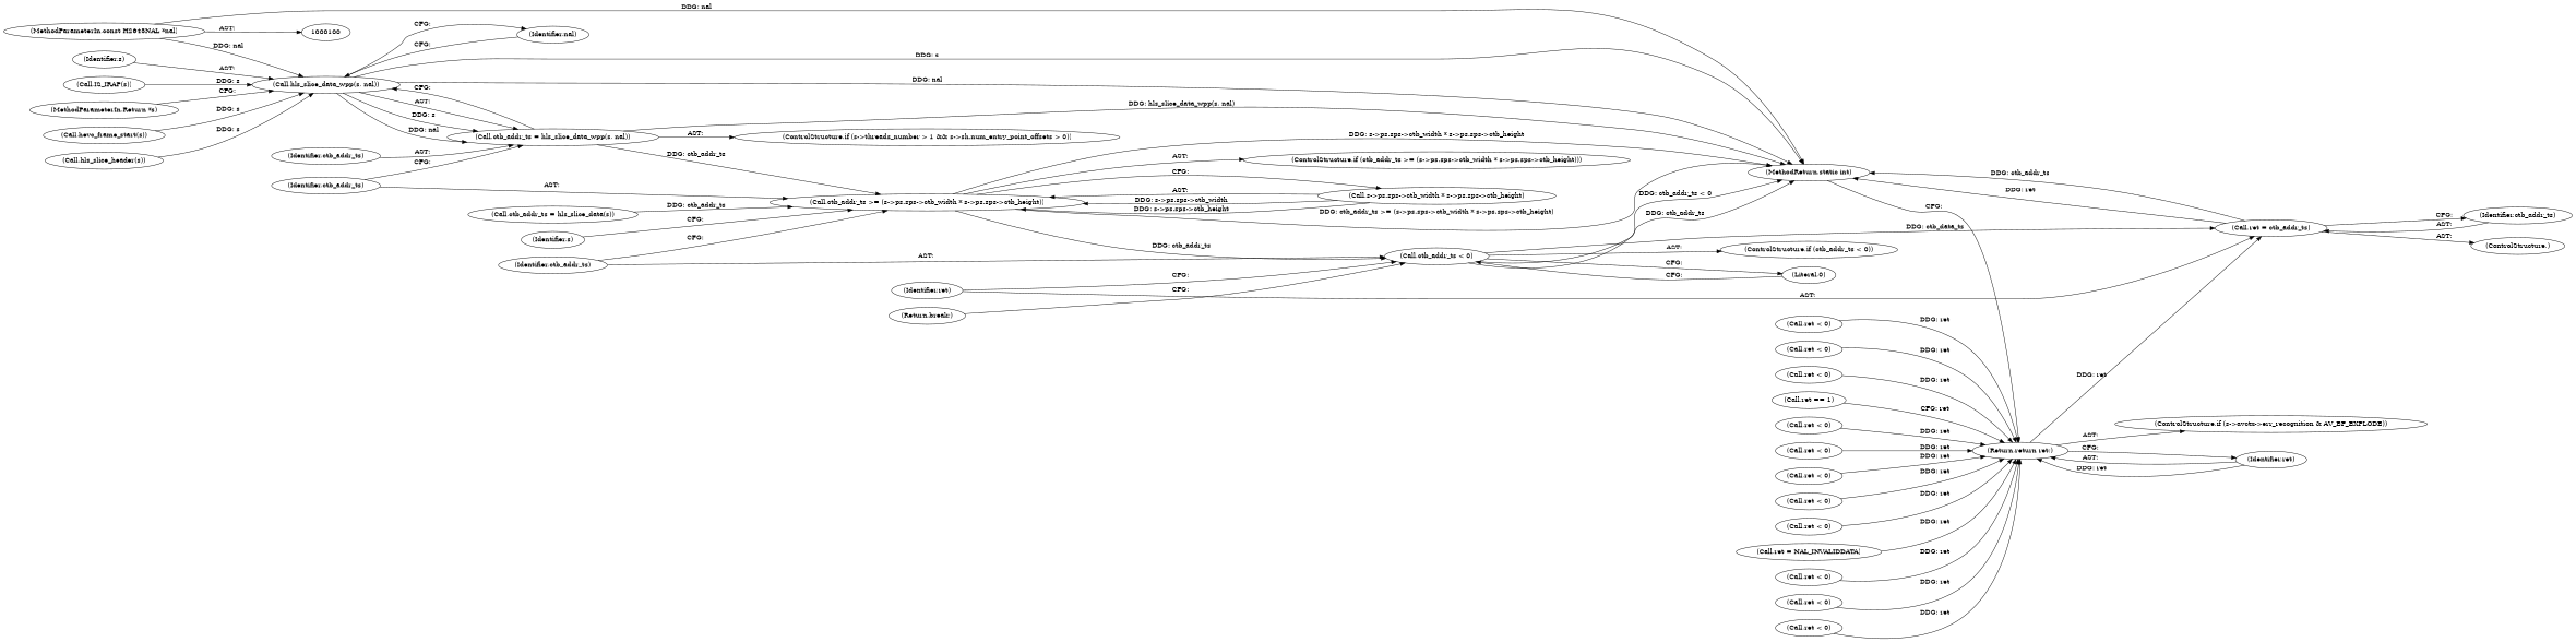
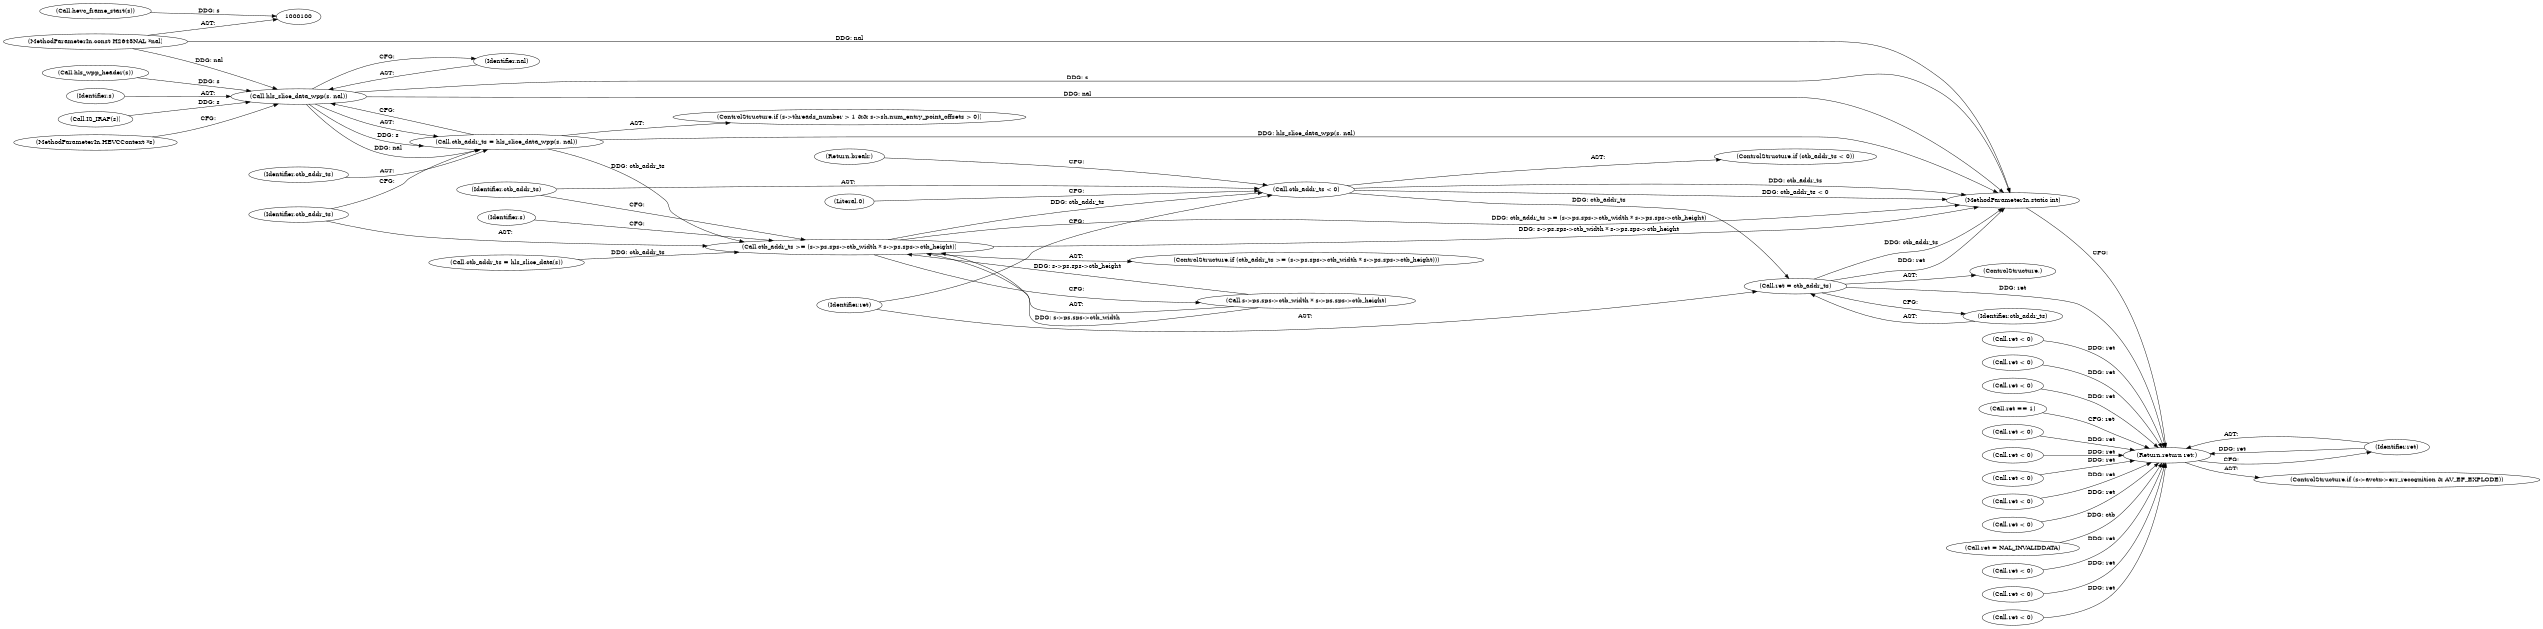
  digraph {
    rankdir=LR
    n1 [label="(MethodParameterIn,const H2645NAL *nal)"]
    n2 [label="(Call,hls_slice_data_wpp(s, nal))"]
-   n3 [label="(MethodReturn,static int)"]
+   n3 [label="(MethodParameterIn,static int)"]
    1000100
    n5 [label="(Call,ctb_addr_ts = hls_slice_data_wpp(s, nal))"]
    n6 [label="(Identifier,nal)"]
    n7 [label="(Return,return ret;)"]
    n8 [label="(Call,ctb_addr_ts >= (s->ps.sps->ctb_width * s->ps.sps->ctb_height))"]
    n9 [label="(ControlStructure,if (s->threads_number > 1 && s->sh.num_entry_point_offsets > 0))"]
    n10 [label="(Call,ctb_addr_ts < 0)"]
    n11 [label="(ControlStructure,if (ctb_addr_ts >= (s->ps.sps->ctb_width * s->ps.sps->ctb_height)))"]
    n12 [label="(Call,s->ps.sps->ctb_width * s->ps.sps->ctb_height)"]
    n13 [label="(Call,ret = ctb_addr_ts)"]
    n14 [label="(ControlStructure,if (ctb_addr_ts < 0))"]
    n15 [label="(Literal,0)"]
    n16 [label="(Identifier,ctb_addr_ts)"]
    n17 [label="(ControlStructure,)"]
    n18 [label="(Identifier,ret)"]
    n19 [label="(ControlStructure,if (s->avctx->err_recognition & AV_EF_EXPLODE))"]
    n20 [label="(Call,ret < 0)"]
    n21 [label="(Call,ctb_addr_ts = hls_slice_data(s))"]
    n22 [label="(Call,ret < 0)"]
    n23 [label="(Identifier,s)"]
    n24 [label="(Call,ret < 0)"]
    n25 [label="(Call,ret == 1)"]
    n26 [label="(Identifier,s)"]
    n27 [label="(Identifier,ret)"]
    n28 [label="(Call,ret < 0)"]
    n29 [label="(Call,ret < 0)"]
    n30 [label="(Call,ret < 0)"]
    n31 [label="(Identifier,ctb_addr_ts)"]
    n32 [label="(Call,IS_IRAP(s))"]
-   n33 [label="(MethodParameterIn,Return *s)"]
+   n33 [label="(MethodParameterIn,HEVCContext *s)"]
    n34 [label="(Call,hevc_frame_start(s))"]
    n35 [label="(Identifier,ctb_addr_ts)"]
    n36 [label="(Call,ret < 0)"]
    n37 [label="(Call,ret < 0)"]
    n38 [label="(Call,ret = NAL_INVALIDDATA)"]
    n39 [label="(Call,ret < 0)"]
    n40 [label="(Call,ret < 0)"]
    n41 [label="(Return,break;)"]
    n42 [label="(Identifier,ctb_addr_ts)"]
    n43 [label="(Call,ret < 0)"]
-   n44 [label="(Call,hls_slice_header(s))"]
+   n44 [label="(Call,hls_wpp_header(s))"]
    n1 -> n2 [label="DDG: nal"]
    n1 -> n3 [label="DDG: nal"]
    n1 -> 1000100 [label="AST: "]
    n2 -> n3 [label="DDG: s"]
    n2 -> n3 [label="DDG: nal"]
    n2 -> n5 [label="AST: "]
    n2 -> n5 [label="DDG: s"]
    n2 -> n5 [label="DDG: nal"]
    n2 -> n6 [label="CFG: "]
    n3 -> n7 [label="CFG: "]
    n5 -> n2 [label="CFG: "]
    n5 -> n3 [label="DDG: hls_slice_data_wpp(s, nal)"]
    n5 -> n8 [label="DDG: ctb_addr_ts"]
    n5 -> n9 [label="AST: "]
-   n6 -> n2 [label="CFG: "]
+   n6 -> n2 [label="AST: "]
    n7 -> n18 [label="CFG: "]
    n7 -> n19 [label="AST: "]
    n8 -> n3 [label="DDG: ctb_addr_ts >= (s->ps.sps->ctb_width * s->ps.sps->ctb_height)"]
    n8 -> n3 [label="DDG: s->ps.sps->ctb_width * s->ps.sps->ctb_height"]
    n8 -> n10 [label="DDG: ctb_addr_ts"]
    n8 -> n11 [label="AST: "]
    n8 -> n12 [label="CFG: "]
    n10 -> n3 [label="DDG: ctb_addr_ts < 0"]
    n10 -> n3 [label="DDG: ctb_addr_ts"]
-   n10 -> n13 [label="DDG: ctb_data_ts"]
+   n10 -> n13 [label="DDG: ctb_addr_ts"]
    n10 -> n14 [label="AST: "]
-   n10 -> n15 [label="CFG: "]
    n12 -> n8 [label="AST: "]
    n12 -> n8 [label="DDG: s->ps.sps->ctb_width"]
    n12 -> n8 [label="DDG: s->ps.sps->ctb_height"]
    n13 -> n3 [label="DDG: ctb_addr_ts"]
    n13 -> n3 [label="DDG: ret"]
-   n7 -> n13 [label="DDG: ret"]
+   n13 -> n7 [label="DDG: ret"]
    n13 -> n16 [label="CFG: "]
    n13 -> n17 [label="AST: "]
    n15 -> n10 [label="CFG: "]
    n16 -> n13 [label="AST: "]
    n18 -> n7 [label="AST: "]
    n18 -> n7 [label="DDG: ret"]
    n20 -> n7 [label="DDG: ret"]
    n21 -> n8 [label="DDG: ctb_addr_ts"]
    n22 -> n7 [label="DDG: ret"]
    n23 -> n2 [label="AST: "]
    n24 -> n7 [label="DDG: ret"]
    n25 -> n7 [label="CFG: ret"]
    n26 -> n8 [label="CFG: "]
    n27 -> n10 [label="CFG: "]
    n27 -> n13 [label="AST: "]
    n28 -> n7 [label="DDG: ret"]
    n29 -> n7 [label="DDG: ret"]
    n30 -> n7 [label="DDG: ret"]
    n31 -> n5 [label="AST: "]
    n32 -> n2 [label="DDG: s"]
    n33 -> n2 [label="CFG: "]
-   n34 -> n2 [label="DDG: s"]
+   n34 -> 1000100 [label="DDG: s"]
    n35 -> n8 [label="CFG: "]
    n35 -> n10 [label="AST: "]
    n36 -> n7 [label="DDG: ret"]
    n37 -> n7 [label="DDG: ret"]
-   n38 -> n7 [label="DDG: ret"]
+   n38 -> n7 [label="DDG: ctb"]
    n39 -> n7 [label="DDG: ret"]
    n40 -> n7 [label="DDG: ret"]
    n41 -> n10 [label="CFG: "]
    n42 -> n5 [label="CFG: "]
    n42 -> n8 [label="AST: "]
    n43 -> n7 [label="DDG: ret"]
    n44 -> n2 [label="DDG: s"]
  }
